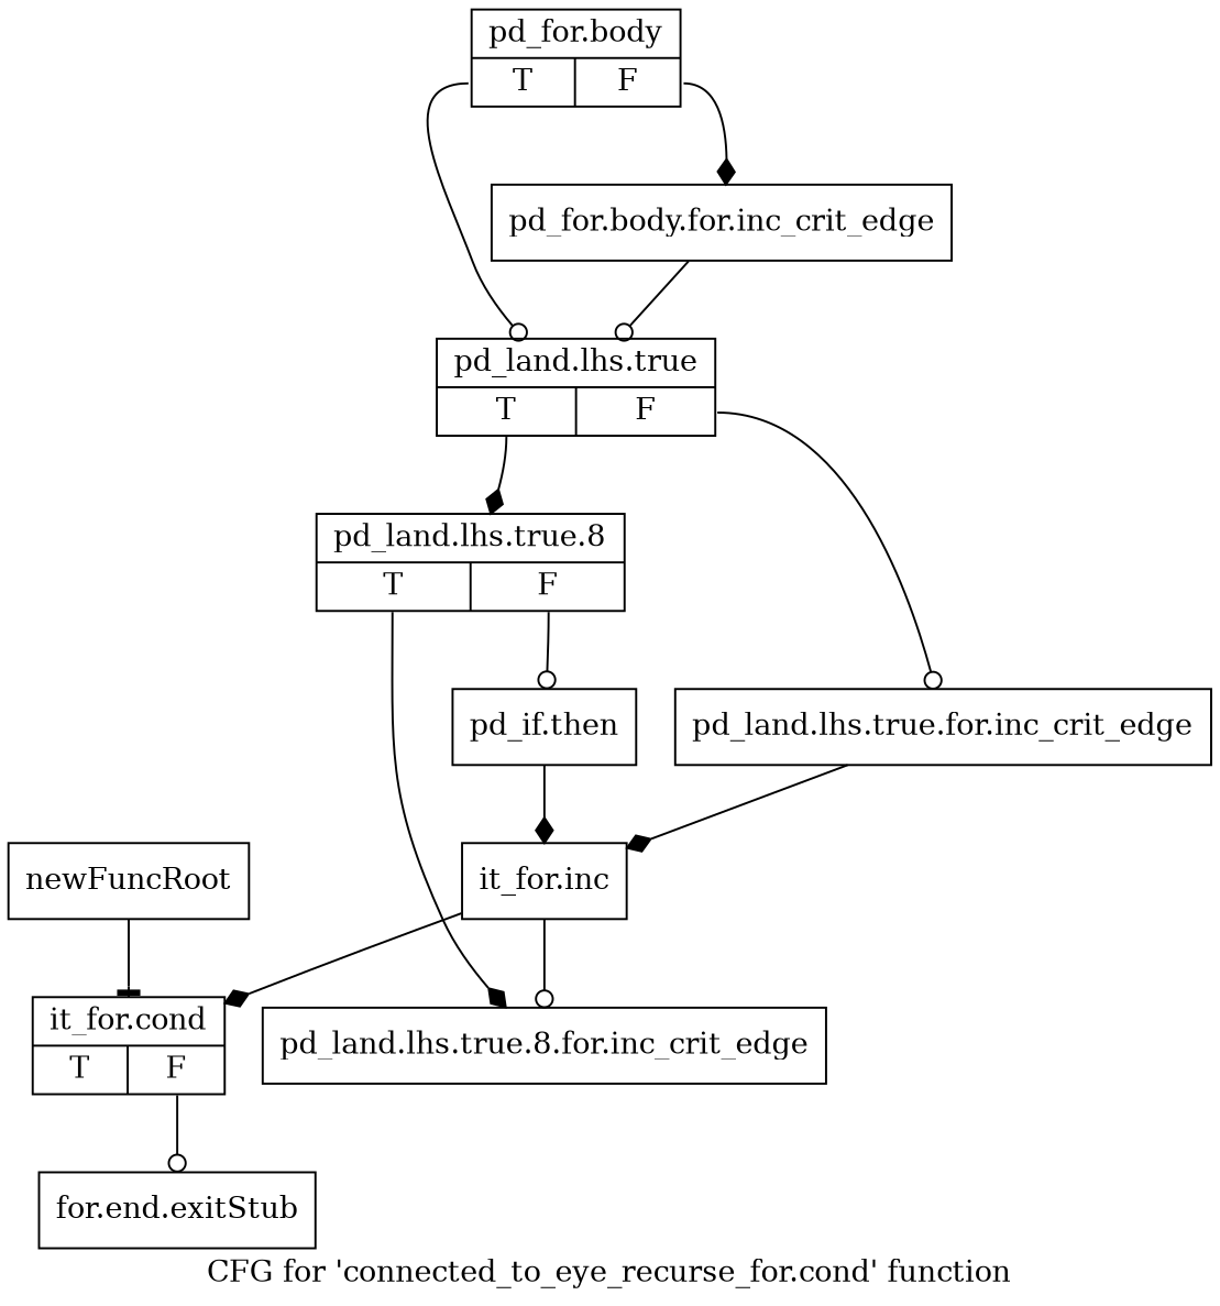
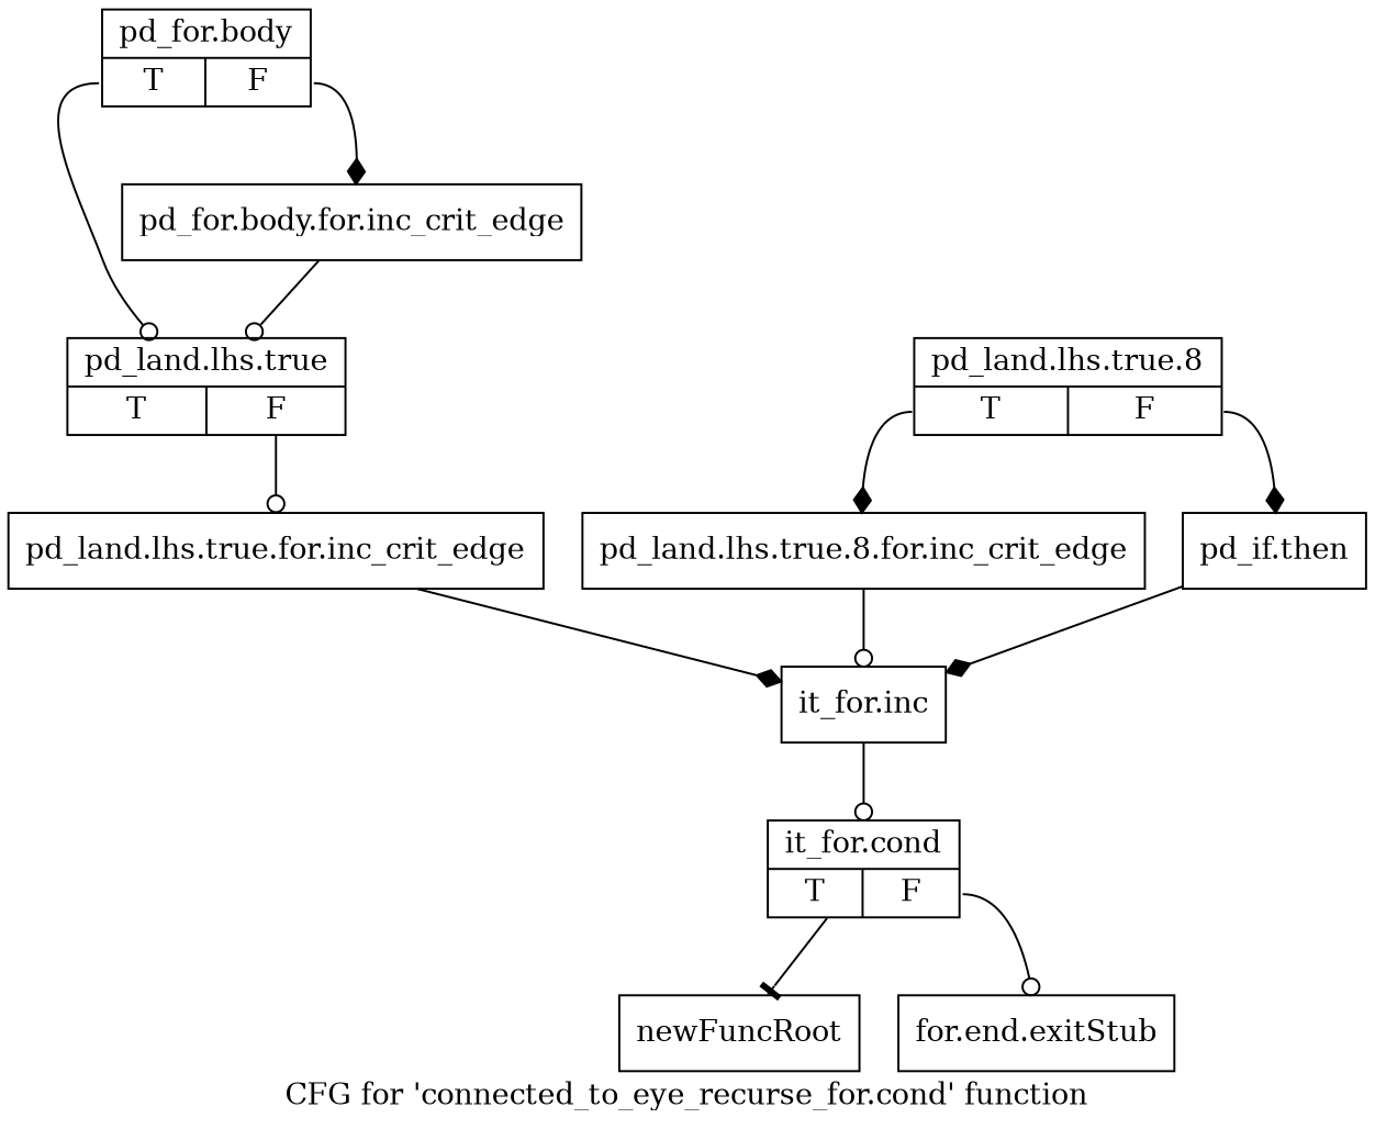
  digraph {
    label="CFG for 'connected_to_eye_recurse_for.cond' function"
    node [shape=record]
    edge [arrowhead=odot]
    n1 [label="{newFuncRoot}"]
    n2 [label="{it_for.cond|{<s0>T|<s1>F}}"]
    n3 [label="{for.end.exitStub}"]
    n4 [label="{pd_for.body|{<s0>T|<s1>F}}"]
    n5 [label="{pd_land.lhs.true|{<s0>T|<s1>F}}"]
    n6 [label="{pd_for.body.for.inc_crit_edge}"]
    n7 [label="{pd_land.lhs.true.8|{<s0>T|<s1>F}}"]
    n8 [label="{pd_land.lhs.true.for.inc_crit_edge}"]
    n9 [label="{pd_land.lhs.true.8.for.inc_crit_edge}"]
    n10 [label="{pd_if.then}"]
    n11 [label="{it_for.inc}"]
-   n1 -> n2 [arrowhead=tee]
+   n2 -> n1 [arrowhead=tee]
    n2 -> n3 [tailport=s1]
    n4 -> n5 [tailport=s0]
    n4 -> n6 [arrowhead=diamond tailport=s1]
-   n5 -> n7 [arrowhead=diamond tailport=s0]
    n5 -> n8 [tailport=s1]
    n6 -> n5
    n7 -> n9 [arrowhead=diamond tailport=s0]
-   n7 -> n10 [tailport=s1]
+   n7 -> n10 [arrowhead=diamond tailport=s1]
    n8 -> n11 [arrowhead=diamond]
-   n11 -> n9
+   n9 -> n11
    n10 -> n11 [arrowhead=diamond]
-   n11 -> n2 [arrowhead=diamond]
+   n11 -> n2
  }
